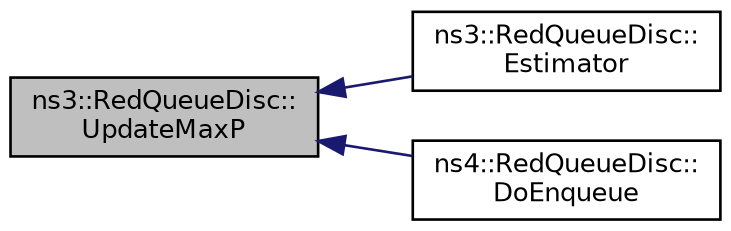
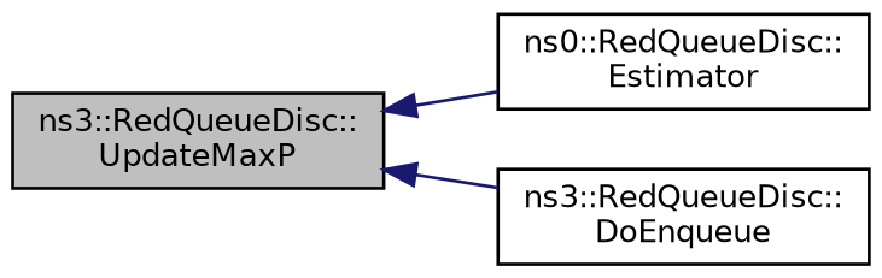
  digraph {
    rankdir=LR
    node [color=black fillcolor=white fontname=Helvetica fontsize=10 shape=record style=filled]
    edge [color=midnightblue dir=back fontname=Helvetica fontsize=10 labelfontname=Helvetica labelfontsize=10 style=solid]
    n1 [fillcolor=grey75 fontcolor=black height=0.2 label="ns3::RedQueueDisc::\lUpdateMaxP" width=0.4]
-   n2 [height=0.2 label="ns3::RedQueueDisc::\lEstimator" width=0.4]
-   n3 [height=0.2 label="ns4::RedQueueDisc::\lDoEnqueue" width=0.4]
+   n2 [height=0.2 label="ns0::RedQueueDisc::\lEstimator" width=0.4]
+   n3 [height=0.2 label="ns3::RedQueueDisc::\lDoEnqueue" width=0.4]
    n1 -> n2
    n1 -> n3
  }
